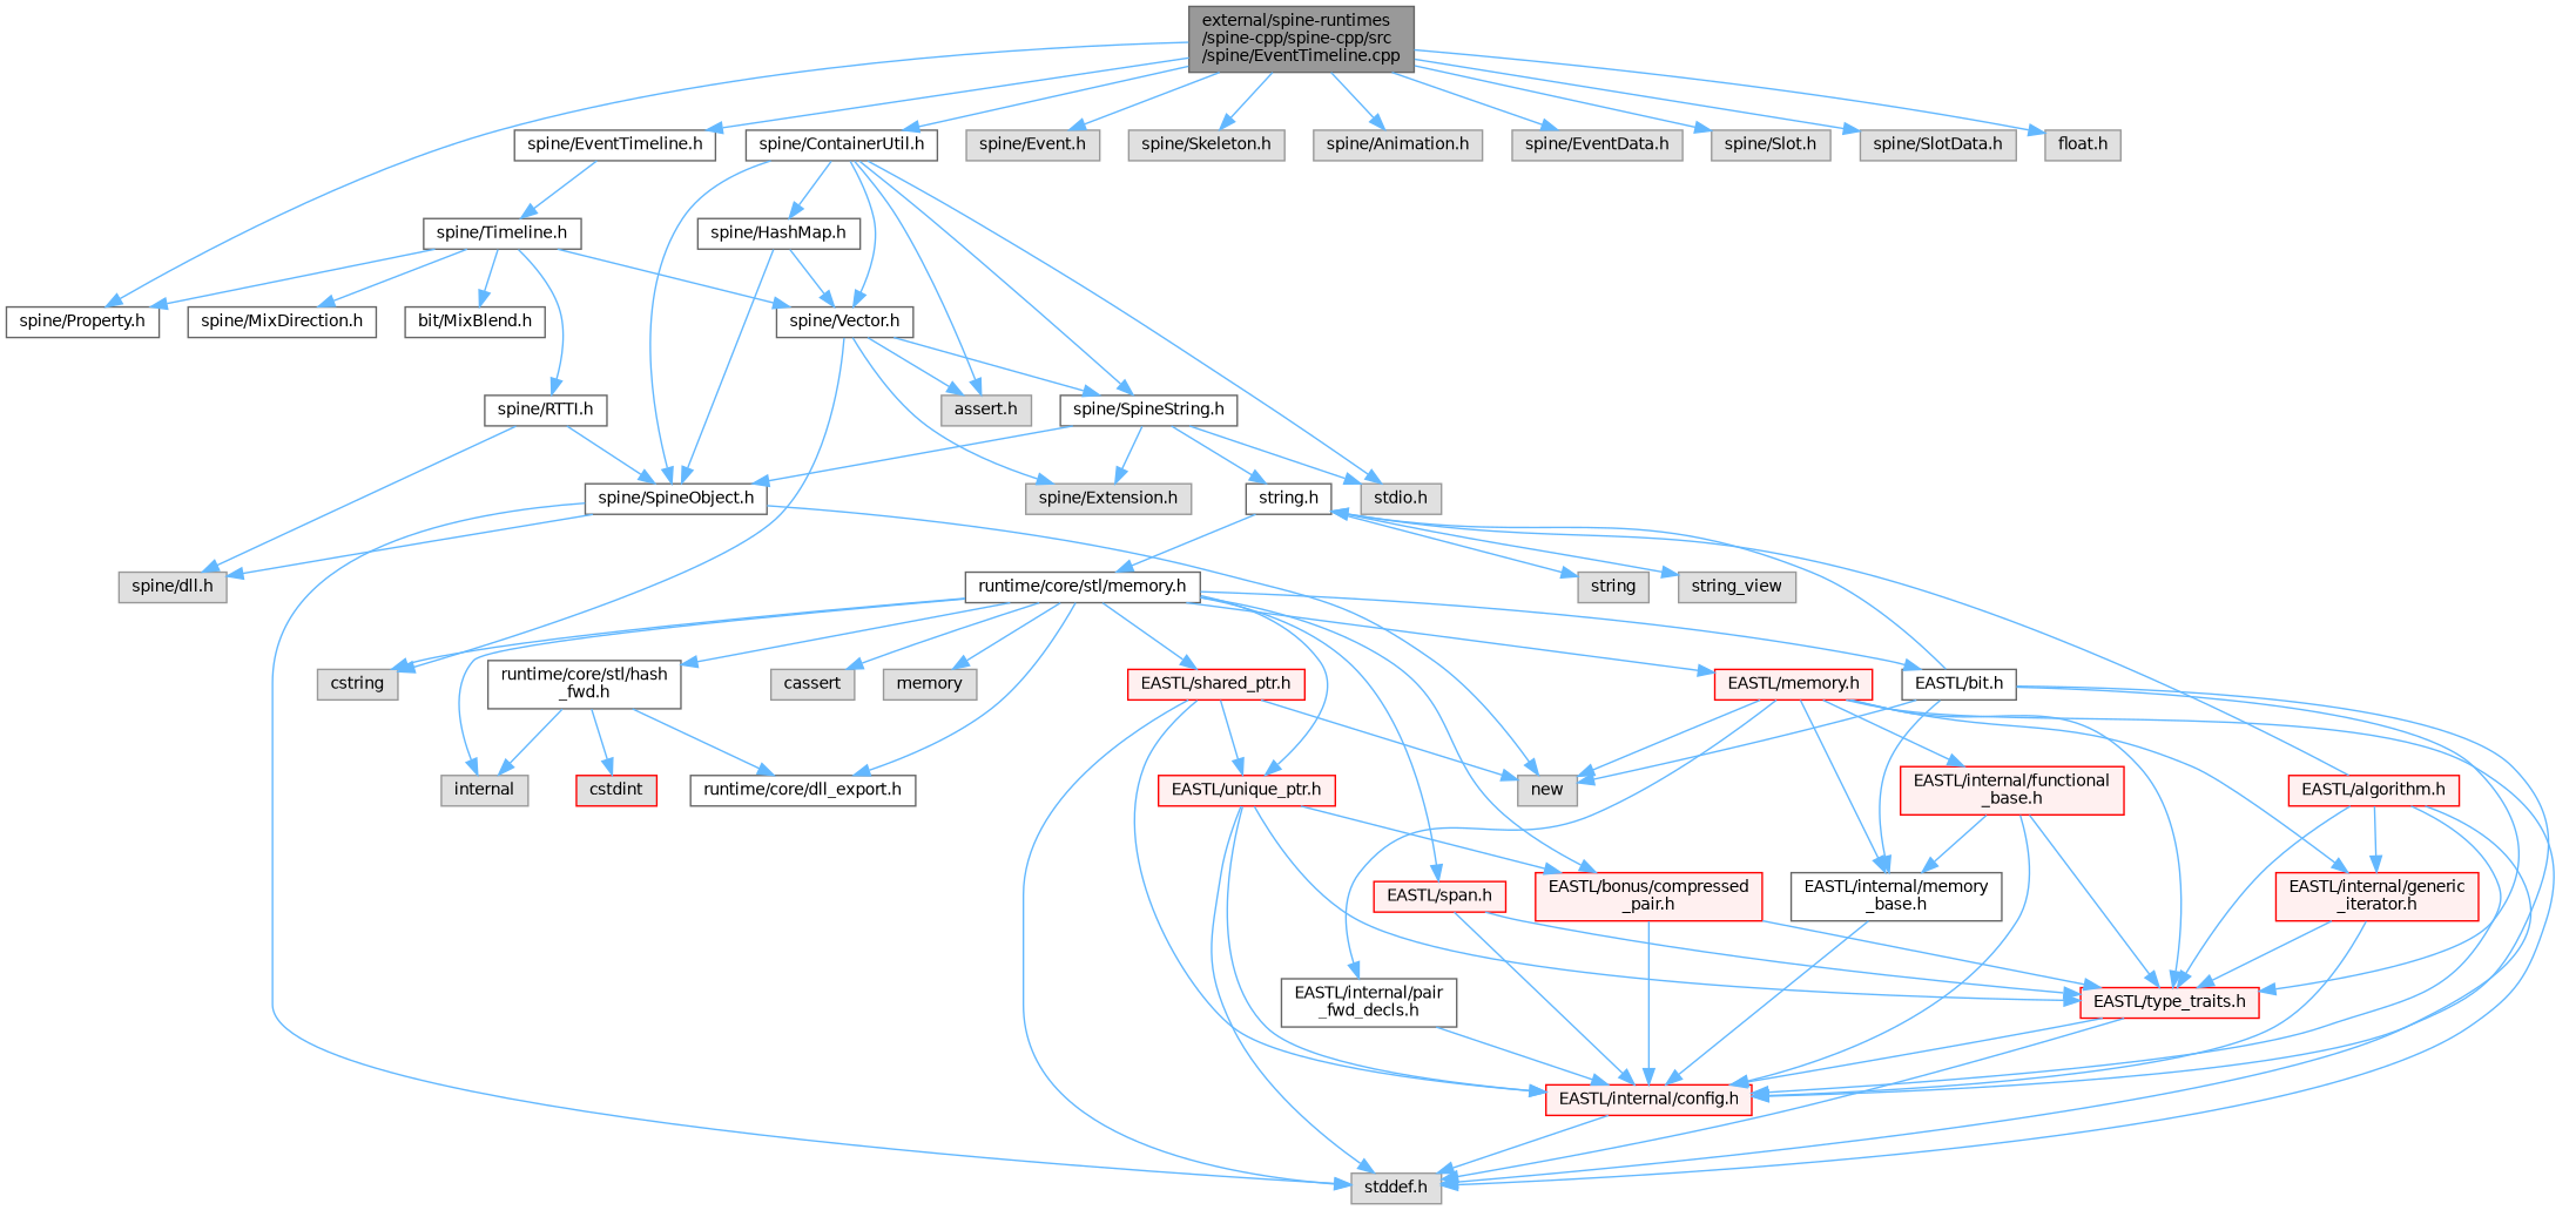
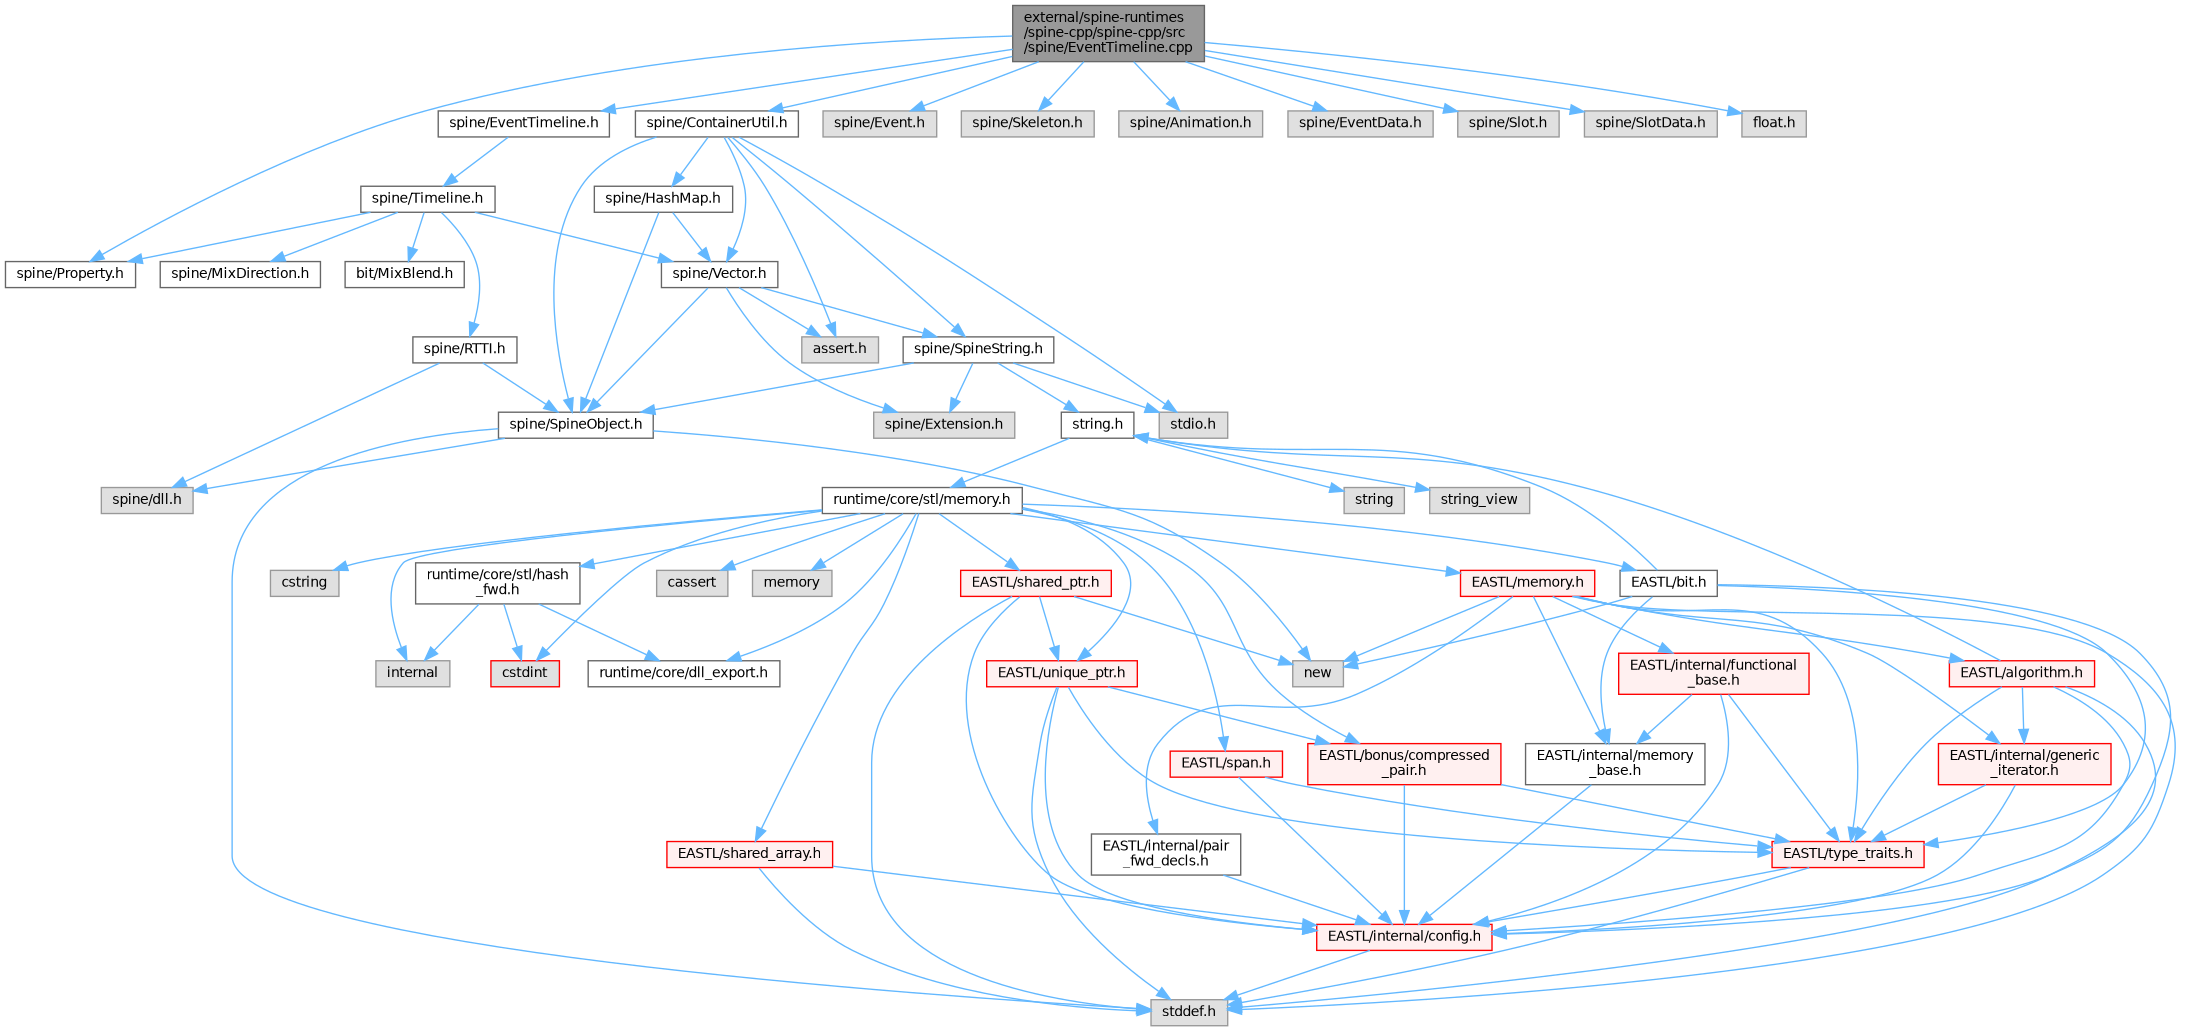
  digraph {
    node [color=grey60 fillcolor="#E0E0E0" fontname=Helvetica fontsize=10 shape=box style=filled]
    edge [color=steelblue1 fontname=Helvetica fontsize=10 labelfontname=Helvetica labelfontsize=10 style=solid]
    n1 [color=gray40 fillcolor=grey60 fontcolor=black height=0.2 label="external/spine-runtimes\l/spine-cpp/spine-cpp/src\l/spine/EventTimeline.cpp" width=0.4]
    n2 [color=grey40 fillcolor=white height=0.2 label="spine/EventTimeline.h" width=0.4]
    n3 [color=grey40 fillcolor=white height=0.2 label="spine/Property.h" width=0.4]
    n4 [height=0.2 label="spine/Event.h" width=0.4]
    n5 [height=0.2 label="spine/Skeleton.h" width=0.4]
    n6 [height=0.2 label="spine/Animation.h" width=0.4]
    n7 [color=grey40 fillcolor=white height=0.2 label="spine/ContainerUtil.h" width=0.4]
    n8 [height=0.2 label="spine/EventData.h" width=0.4]
    n9 [height=0.2 label="spine/Slot.h" width=0.4]
    n10 [height=0.2 label="spine/SlotData.h" width=0.4]
    n11 [height=0.2 label="float.h" width=0.4]
    n12 [color=grey40 fillcolor=white height=0.2 label="spine/Timeline.h" width=0.4]
    n13 [color=grey40 fillcolor=white height=0.2 label="spine/Vector.h" width=0.4]
    n14 [color=grey40 fillcolor=white height=0.2 label="spine/SpineObject.h" width=0.4]
    n15 [color=grey40 fillcolor=white height=0.2 label="spine/SpineString.h" width=0.4]
    n16 [height=0.2 label="assert.h" width=0.4]
    n17 [height=0.2 label="stdio.h" width=0.4]
    n18 [color=grey40 fillcolor=white height=0.2 label="spine/HashMap.h" width=0.4]
    n19 [color=grey40 fillcolor=white height=0.2 label="spine/RTTI.h" width=0.4]
    n20 [color=grey40 fillcolor=white height=0.2 label="bit/MixBlend.h" width=0.4]
    n21 [color=grey40 fillcolor=white height=0.2 label="spine/MixDirection.h" width=0.4]
    n22 [height=0.2 label="spine/dll.h" width=0.4]
    n23 [height=0.2 label="spine/Extension.h" width=0.4]
    n24 [height=0.2 label=new width=0.4]
    n25 [height=0.2 label="stddef.h" width=0.4]
    n26 [color=grey40 fillcolor=white height=0.2 label="string.h" width=0.4]
    n27 [height=0.2 label=string width=0.4]
    n28 [height=0.2 label=string_view width=0.4]
    n29 [color=grey40 fillcolor=white height=0.2 label="runtime/core/stl/memory.h" width=0.4]
    n30 [height=0.2 label=internal width=0.4]
    n31 [color=red height=0.2 label=cstdint width=0.4]
    n32 [height=0.2 label=cassert width=0.4]
    n33 [height=0.2 label=memory width=0.4]
    n34 [height=0.2 label=cstring width=0.4]
    n35 [color=grey40 fillcolor=white height=0.2 label="EASTL/bit.h" width=0.4]
    n36 [color=red fillcolor="#FFF0F0" height=0.2 label="EASTL/memory.h" width=0.4]
+   n37 [color=red fillcolor="#FFF0F0" height=0.2 label="EASTL/shared_array.h" width=0.4]
    n38 [color=red fillcolor="#FFF0F0" height=0.2 label="EASTL/unique_ptr.h" width=0.4]
    n39 [color=red fillcolor="#FFF0F0" height=0.2 label="EASTL/bonus/compressed\l_pair.h" width=0.4]
    n40 [color=red fillcolor="#FFF0F0" height=0.2 label="EASTL/shared_ptr.h" width=0.4]
    n41 [color=red fillcolor="#FFF0F0" height=0.2 label="EASTL/span.h" width=0.4]
    n42 [color=grey40 fillcolor=white height=0.2 label="runtime/core/dll_export.h" width=0.4]
    n43 [color=grey40 fillcolor=white height=0.2 label="runtime/core/stl/hash\l_fwd.h" width=0.4]
    n44 [color=red fillcolor="#FFF0F0" height=0.2 label="EASTL/internal/config.h" width=0.4]
    n45 [color=grey40 fillcolor=white height=0.2 label="EASTL/internal/memory\l_base.h" width=0.4]
    n46 [color=red fillcolor="#FFF0F0" height=0.2 label="EASTL/type_traits.h" width=0.4]
    n47 [color=red fillcolor="#FFF0F0" height=0.2 label="EASTL/internal/generic\l_iterator.h" width=0.4]
    n48 [color=grey40 fillcolor=white height=0.2 label="EASTL/internal/pair\l_fwd_decls.h" width=0.4]
    n49 [color=red fillcolor="#FFF0F0" height=0.2 label="EASTL/internal/functional\l_base.h" width=0.4]
    n50 [color=red fillcolor="#FFF0F0" height=0.2 label="EASTL/algorithm.h" width=0.4]
    n1 -> n2
    n1 -> n3
    n1 -> n4
    n1 -> n5
    n1 -> n6
    n1 -> n7
    n1 -> n8
    n1 -> n9
    n1 -> n10
    n1 -> n11
    n2 -> n12
    n7 -> n13
    n7 -> n14
    n7 -> n15
    n7 -> n16
    n7 -> n17
    n7 -> n18
    n12 -> n3
    n12 -> n13
    n12 -> n19
    n12 -> n20
    n12 -> n21
-   n13 -> n34
+   n13 -> n14
    n13 -> n15
    n13 -> n16
    n13 -> n23
    n14 -> n22
    n14 -> n24
    n14 -> n25
    n15 -> n14
    n15 -> n17
    n15 -> n23
    n15 -> n26
    n18 -> n13
    n18 -> n14
    n19 -> n14
    n19 -> n22
    n26 -> n27
    n26 -> n28
    n26 -> n29
    n29 -> n30
+   n29 -> n31
    n29 -> n32
    n29 -> n33
    n29 -> n34
    n29 -> n35
    n29 -> n36
+   n29 -> n37
    n29 -> n38
    n29 -> n39
    n29 -> n40
    n29 -> n41
    n29 -> n42
    n29 -> n43
    n35 -> n24
    n35 -> n26
    n35 -> n44
    n35 -> n45
    n35 -> n46
    n36 -> n24
    n36 -> n25
    n36 -> n45
    n36 -> n46
    n36 -> n47
    n36 -> n48
    n36 -> n49
+   n36 -> n50
+   n37 -> n25
+   n37 -> n44
    n38 -> n25
    n38 -> n39
    n38 -> n44
    n38 -> n46
    n39 -> n44
    n39 -> n46
    n40 -> n24
    n40 -> n25
    n40 -> n38
    n40 -> n44
    n41 -> n44
    n41 -> n46
    n43 -> n30
    n43 -> n31
    n43 -> n42
    n44 -> n25
    n45 -> n44
    n46 -> n25
    n46 -> n44
    n47 -> n44
    n47 -> n46
    n48 -> n44
    n49 -> n44
    n49 -> n45
    n49 -> n46
    n50 -> n25
    n50 -> n26
    n50 -> n44
    n50 -> n46
    n50 -> n47
  }
